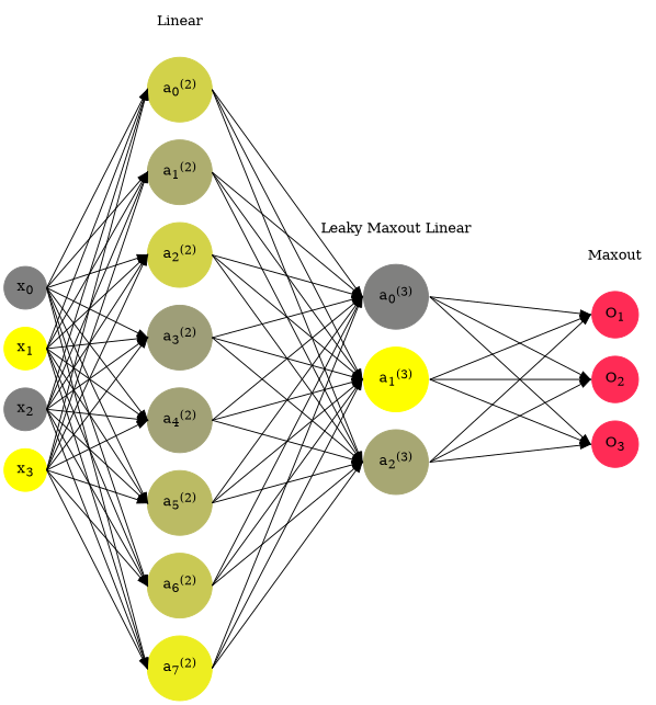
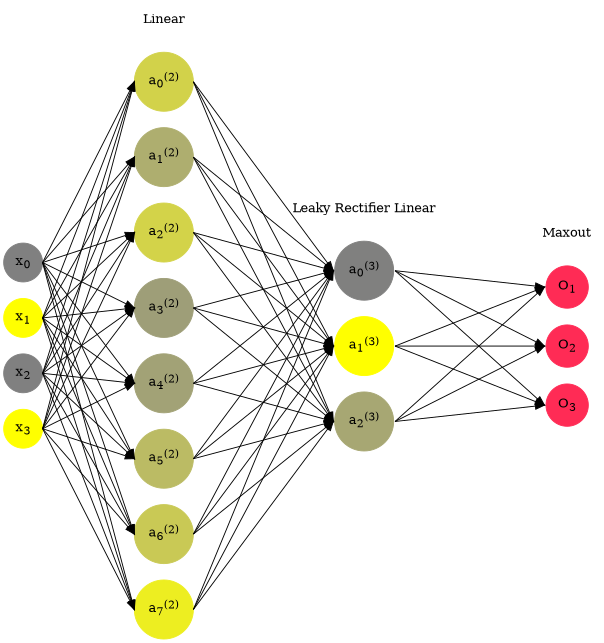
  digraph {
    rankdir=LR
    ranksep=1.4
    splines=false
    node [shape=circle style=filled]
    edge [headport=w style=solid tailport=e]
    n1 [color="0.1667, 0.0, 0.5" fillcolor="0.1667, 0.0, 0.5" label=<x<sub>0</sub>>]
    n2 [color="0.1667, 1.0, 1.0" fillcolor="0.1667, 1.0, 1.0" label=<x<sub>1</sub>>]
    n3 [color="0.1667, 0.0, 0.5" fillcolor="0.1667, 0.0, 0.5" label=<x<sub>2</sub>>]
    n4 [color="0.1667, 1.0, 1.0" fillcolor="0.1667, 1.0, 1.0" label=<x<sub>3</sub>>]
    n5 [color="0.1667, 0.644588, 0.822294" fillcolor="0.1667, 0.644588, 0.822294" label=<a<sub>0</sub><sup>(2)</sup>>]
    n6 [color="0.1667, 0.360677, 0.680338" fillcolor="0.1667, 0.360677, 0.680338" label=<a<sub>1</sub><sup>(2)</sup>>]
    n7 [color="0.1667, 0.650088, 0.825044" fillcolor="0.1667, 0.650088, 0.825044" label=<a<sub>2</sub><sup>(2)</sup>>]
    n8 [color="0.1667, 0.237198, 0.618599" fillcolor="0.1667, 0.237198, 0.618599" label=<a<sub>3</sub><sup>(2)</sup>>]
    n9 [color="0.1667, 0.266422, 0.633211" fillcolor="0.1667, 0.266422, 0.633211" label=<a<sub>4</sub><sup>(2)</sup>>]
    n10 [color="0.1667, 0.464376, 0.732188" fillcolor="0.1667, 0.464376, 0.732188" label=<a<sub>5</sub><sup>(2)</sup>>]
    n11 [color="0.1667, 0.572923, 0.786461" fillcolor="0.1667, 0.572923, 0.786461" label=<a<sub>6</sub><sup>(2)</sup>>]
    n12 [color="0.1667, 0.859660, 0.929830" fillcolor="0.1667, 0.859660, 0.929830" label=<a<sub>7</sub><sup>(2)</sup>>]
    n13 [color="0.1667, 0.001367, 0.500684" fillcolor="0.1667, 0.001367, 0.500684" label=<a<sub>0</sub><sup>(3)</sup>>]
    n14 [color="0.1667, 1.508309, 1.254154" fillcolor="0.1667, 1.508309, 1.254154" label=<a<sub>1</sub><sup>(3)</sup>>]
    n15 [color="0.1667, 0.310269, 0.655135" fillcolor="0.1667, 0.310269, 0.655135" label=<a<sub>2</sub><sup>(3)</sup>>]
    n16 [color="0.9667, 0.83, 1.0" fillcolor="0.9667, 0.83, 1.0" label=<O<sub>1</sub>>]
    n17 [color="0.9667, 0.83, 1.0" fillcolor="0.9667, 0.83, 1.0" label=<O<sub>2</sub>>]
    n18 [color="0.9667, 0.83, 1.0" fillcolor="0.9667, 0.83, 1.0" label=<O<sub>3</sub>>]
    n19 [label=Linear shape=plaintext style=""]
-   n20 [label="Leaky Maxout Linear" shape=plaintext style=""]
+   n20 [label="Leaky Rectifier Linear" shape=plaintext style=""]
    n21 [label=Maxout shape=plaintext style=""]
    subgraph sub_1 {
      n1
    }
    subgraph sub_2 {
      n2
    }
    subgraph sub_3 {
      n3
    }
    subgraph sub_4 {
      n4
    }
    subgraph sub_5 {
      n5
    }
    subgraph sub_6 {
      n6
    }
    subgraph sub_7 {
      n7
    }
    subgraph sub_8 {
      n8
    }
    subgraph sub_9 {
      n9
    }
    subgraph sub_10 {
      n10
    }
    subgraph sub_11 {
      n11
    }
    subgraph sub_12 {
      n12
    }
    subgraph sub_13 {
      n13
    }
    subgraph sub_14 {
      n14
    }
    subgraph sub_15 {
      n15
    }
    subgraph sub_16 {
      n16
    }
    subgraph sub_17 {
      n17
    }
    subgraph sub_18 {
      n18
    }
    subgraph sub_19 {
      rank=same
      n1
      n2
      n3
      n4
    }
    subgraph sub_20 {
      rank=same
      n5
      n6
      n7
      n8
      n9
      n10
      n11
      n12
    }
    subgraph sub_21 {
      rank=same
      n13
      n14
      n15
    }
    subgraph sub_22 {
      rank=same
      n16
      n17
      n18
    }
    subgraph sub_23 {
      rank=same
      n5
      n19
    }
    subgraph sub_24 {
      rank=same
      n13
      n20
    }
    subgraph sub_25 {
      rank=same
      n16
      n21
    }
    n1 -> n2 [style=invis]
    n1 -> n5
    n1 -> n6
    n1 -> n7
    n1 -> n8
    n1 -> n9
    n1 -> n10
    n1 -> n11
    n1 -> n12
    n2 -> n3 [style=invis]
    n2 -> n5
    n2 -> n6
    n2 -> n7
    n2 -> n8
    n2 -> n9
    n2 -> n10
    n2 -> n11
    n2 -> n12
    n3 -> n4 [style=invis]
    n3 -> n5
    n3 -> n6
    n3 -> n7
    n3 -> n8
    n3 -> n9
    n3 -> n10
    n3 -> n11
    n3 -> n12
    n4 -> n5
    n4 -> n6
    n4 -> n7
    n4 -> n8
    n4 -> n9
    n4 -> n10
    n4 -> n11
    n4 -> n12
    n5 -> n6 [style=invis]
    n5 -> n13
    n5 -> n14
    n5 -> n15
    n6 -> n7 [style=invis]
    n6 -> n13
    n6 -> n14
    n6 -> n15
    n7 -> n8 [style=invis]
    n7 -> n13
    n7 -> n14
    n7 -> n15
    n8 -> n9 [style=invis]
    n8 -> n13
    n8 -> n14
    n8 -> n15
    n9 -> n10 [style=invis]
    n9 -> n13
    n9 -> n14
    n9 -> n15
    n10 -> n11 [style=invis]
    n10 -> n13
    n10 -> n14
    n10 -> n15
    n11 -> n12 [style=invis]
    n11 -> n13
    n11 -> n14
    n11 -> n15
    n12 -> n13
    n12 -> n14
    n12 -> n15
    n13 -> n14 [style=invis]
    n13 -> n16
    n13 -> n17
    n13 -> n18
    n14 -> n15 [style=invis]
    n14 -> n16
    n14 -> n17
    n14 -> n18
    n15 -> n16
    n15 -> n17
    n15 -> n18
    n16 -> n17 [style=invis]
    n17 -> n18 [style=invis]
    n19 -> n5 [style=invis]
    n20 -> n13 [style=invis]
    n21 -> n16 [style=invis]
  }
